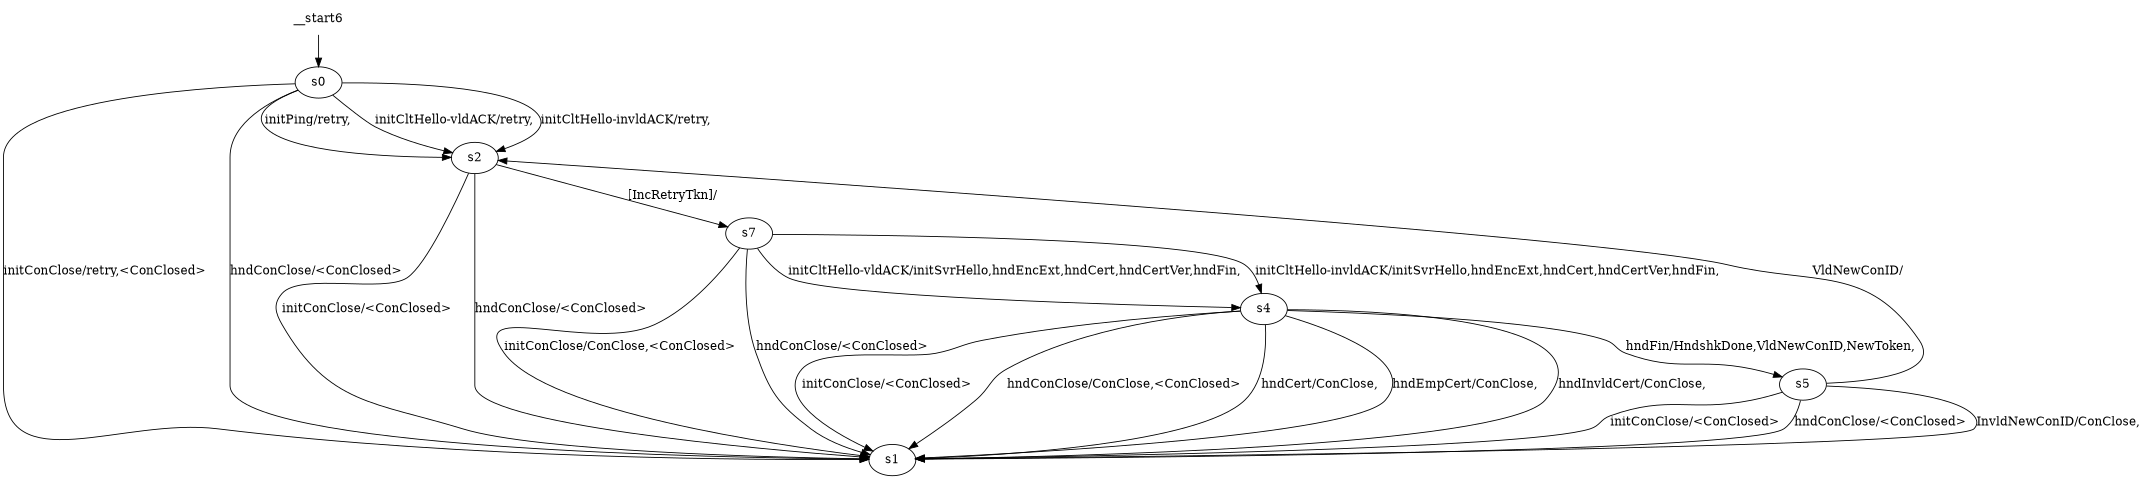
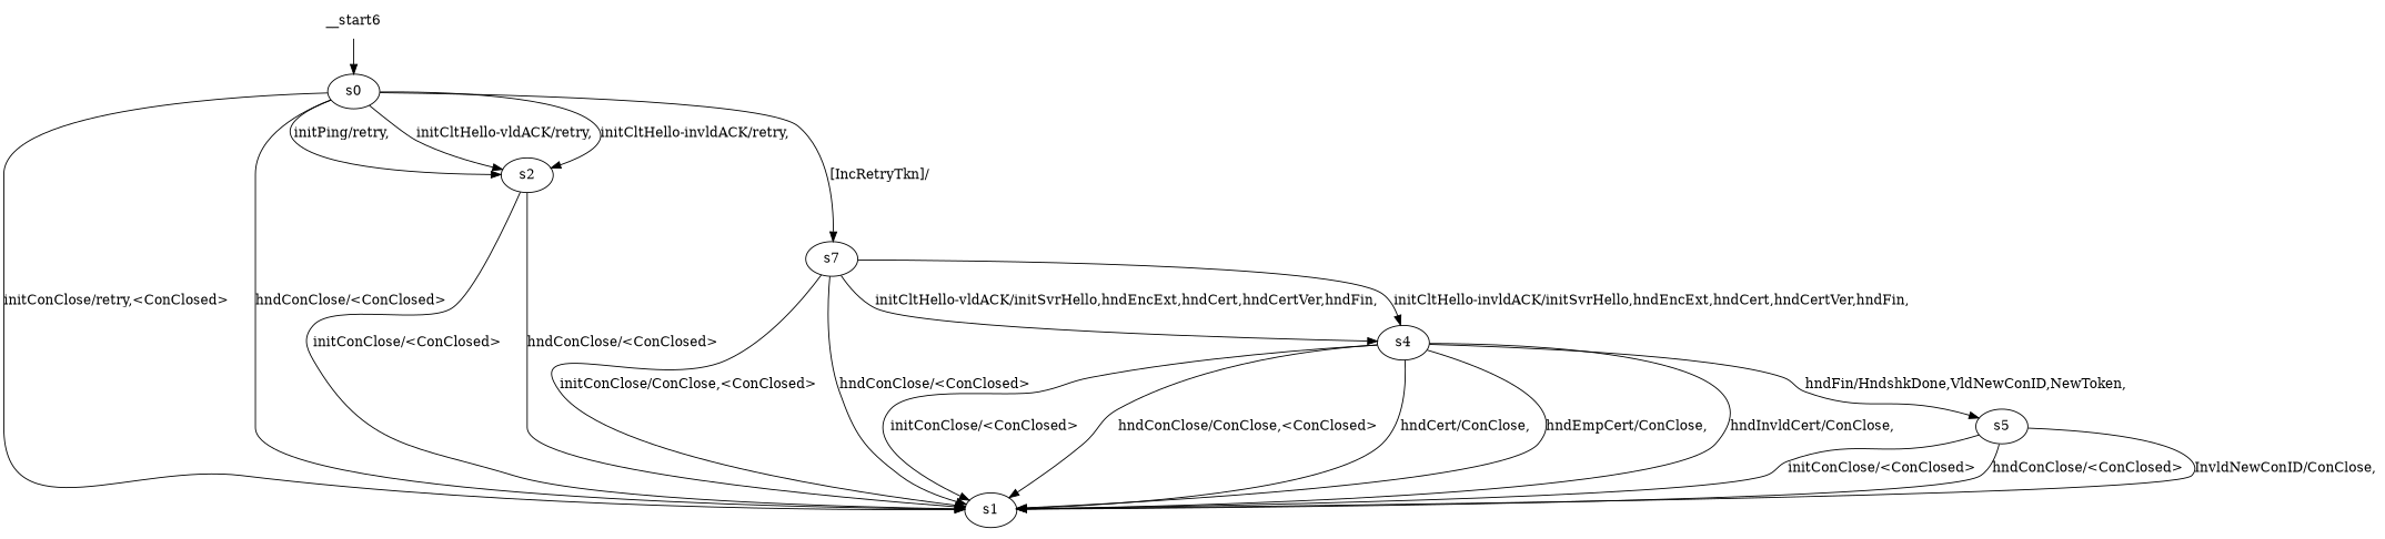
  digraph {
    n1 [label=s0]
    n2 [label=s1]
    n3 [label=s2]
    n4 [label=s7]
    n5 [label=s4]
    n6 [label=s5]
    n7 [label=__start6 shape=none]
    n1 -> n2 [label="initConClose/retry,<ConClosed> "]
    n1 -> n2 [label="hndConClose/<ConClosed> "]
    n1 -> n3 [label="initPing/retry, "]
    n1 -> n3 [label="initCltHello-vldACK/retry, "]
    n1 -> n3 [label="initCltHello-invldACK/retry, "]
    n3 -> n2 [label="initConClose/<ConClosed> "]
    n3 -> n2 [label="hndConClose/<ConClosed> "]
-   n3 -> n4 [label="[IncRetryTkn]/ "]
+   n1 -> n4 [label="[IncRetryTkn]/ "]
    n4 -> n2 [label="initConClose/ConClose,<ConClosed> "]
    n4 -> n2 [label="hndConClose/<ConClosed> "]
    n4 -> n5 [label="initCltHello-vldACK/initSvrHello,hndEncExt,hndCert,hndCertVer,hndFin, "]
    n4 -> n5 [label="initCltHello-invldACK/initSvrHello,hndEncExt,hndCert,hndCertVer,hndFin, "]
    n5 -> n2 [label="initConClose/<ConClosed> "]
    n5 -> n2 [label="hndConClose/ConClose,<ConClosed> "]
    n5 -> n2 [label="hndCert/ConClose, "]
    n5 -> n2 [label="hndEmpCert/ConClose, "]
    n5 -> n2 [label="hndInvldCert/ConClose, "]
    n5 -> n6 [label="hndFin/HndshkDone,VldNewConID,NewToken, "]
    n6 -> n2 [label="initConClose/<ConClosed> "]
    n6 -> n2 [label="hndConClose/<ConClosed> "]
    n6 -> n2 [label="InvldNewConID/ConClose, "]
-   n6 -> n3 [label="VldNewConID/ "]
    n7 -> n1
  }
